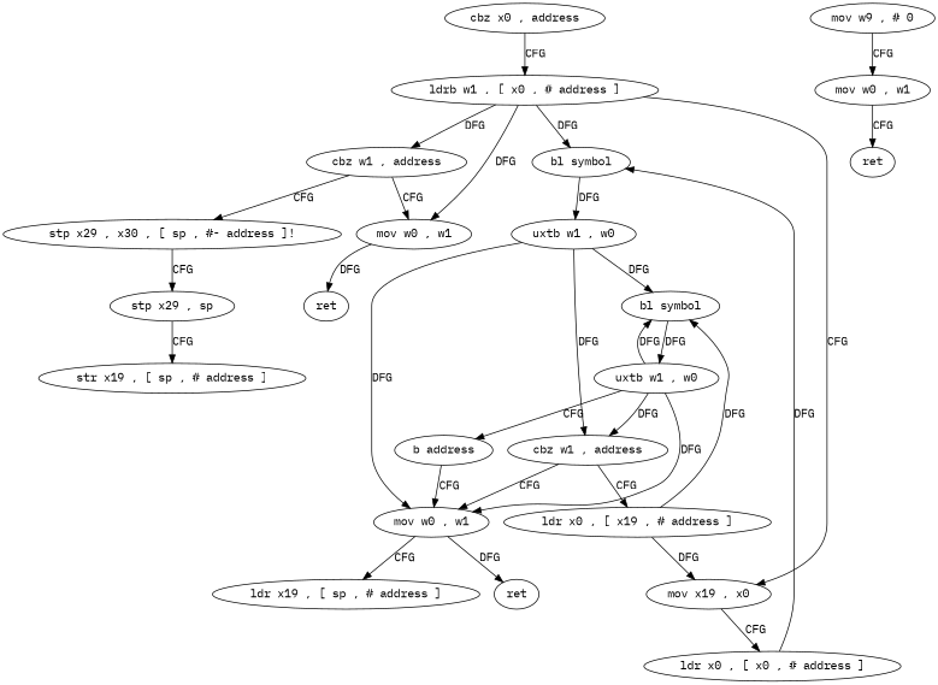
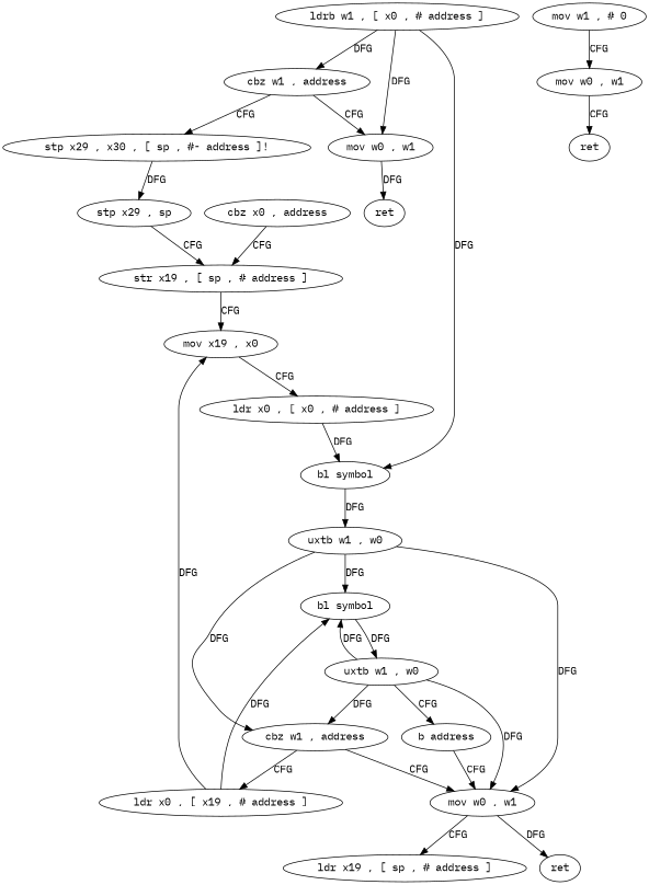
  digraph {
    fontname="IBM Plex Mono"
    node [fontname="IBM Plex Mono"]
    edge [fontname="IBM Plex Mono"]
    n1 [label="cbz x0 , address"]
    n2 [label="ldrb w1 , [ x0 , # address ]"]
-   n3 [label="mov w9 , # 0"]
+   n3 [label="mov w1 , # 0"]
    n4 [label="mov w0 , w1"]
    n5 [label="cbz w1 , address"]
    n6 [label="mov w0 , w1"]
    n7 [label="bl symbol"]
    n8 [label=ret]
    n9 [label="stp x29 , x30 , [ sp , #- address ]!"]
    n10 [label=ret]
    n11 [label="uxtb w1 , w0"]
    n12 [label="stp x29 , sp"]
    n13 [label="str x19 , [ sp , # address ]"]
    n14 [label="mov x19 , x0"]
    n15 [label="ldr x0 , [ x0 , # address ]"]
    n16 [label="ldr x0 , [ x19 , # address ]"]
    n17 [label="bl symbol"]
    n18 [label="cbz w1 , address"]
    n19 [label="mov w0 , w1"]
    n20 [label="ldr x19 , [ sp , # address ]"]
    n21 [label=ret]
    n22 [label="uxtb w1 , w0"]
    n23 [label="b address"]
-   n1 -> n2 [label=CFG]
+   n1 -> n13 [label=CFG]
    n2 -> n5 [label=DFG]
    n2 -> n6 [label=DFG]
    n2 -> n7 [label=DFG]
    n3 -> n4 [label=CFG]
    n4 -> n8 [label=CFG]
    n5 -> n6 [label=CFG]
    n5 -> n9 [label=CFG]
    n6 -> n10 [label=DFG]
    n7 -> n11 [label=DFG]
-   n9 -> n12 [label=CFG]
+   n9 -> n12 [label=DFG]
    n11 -> n17 [label=DFG]
    n11 -> n18 [label=DFG]
    n11 -> n19 [label=DFG]
    n12 -> n13 [label=CFG]
-   n2 -> n14 [label=CFG]
+   n13 -> n14 [label=CFG]
    n14 -> n15 [label=CFG]
    n15 -> n7 [label=DFG]
    n16 -> n14 [label=DFG]
    n16 -> n17 [label=DFG]
    n17 -> n22 [label=DFG]
    n18 -> n16 [label=CFG]
    n18 -> n19 [label=CFG]
    n19 -> n20 [label=CFG]
    n19 -> n21 [label=DFG]
    n22 -> n17 [label=DFG]
    n22 -> n18 [label=DFG]
    n22 -> n19 [label=DFG]
    n22 -> n23 [label=CFG]
    n23 -> n19 [label=CFG]
  }
